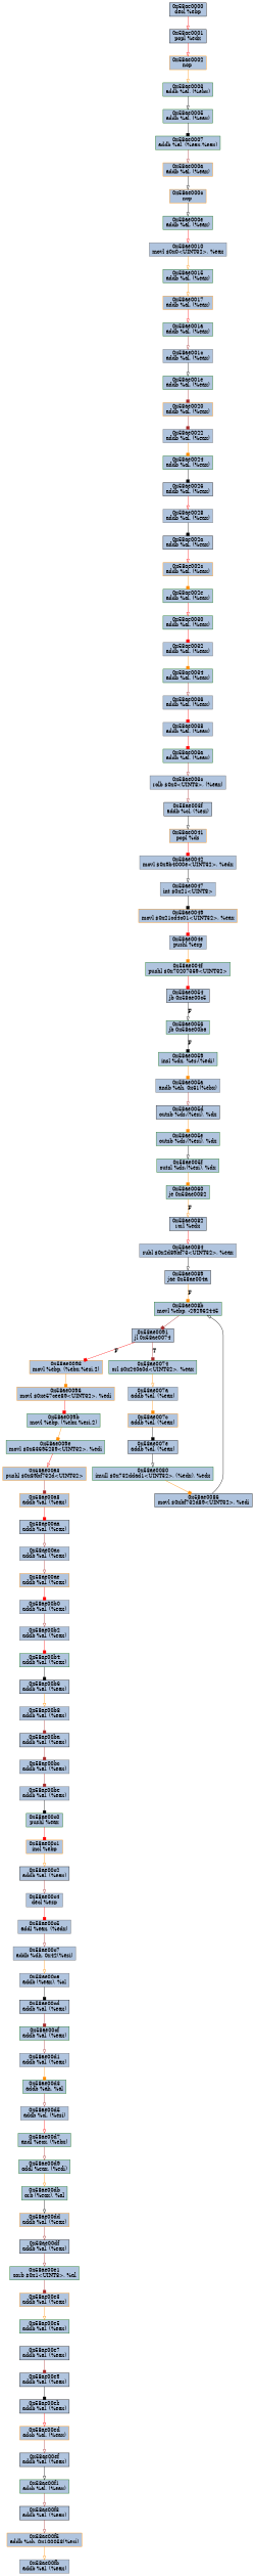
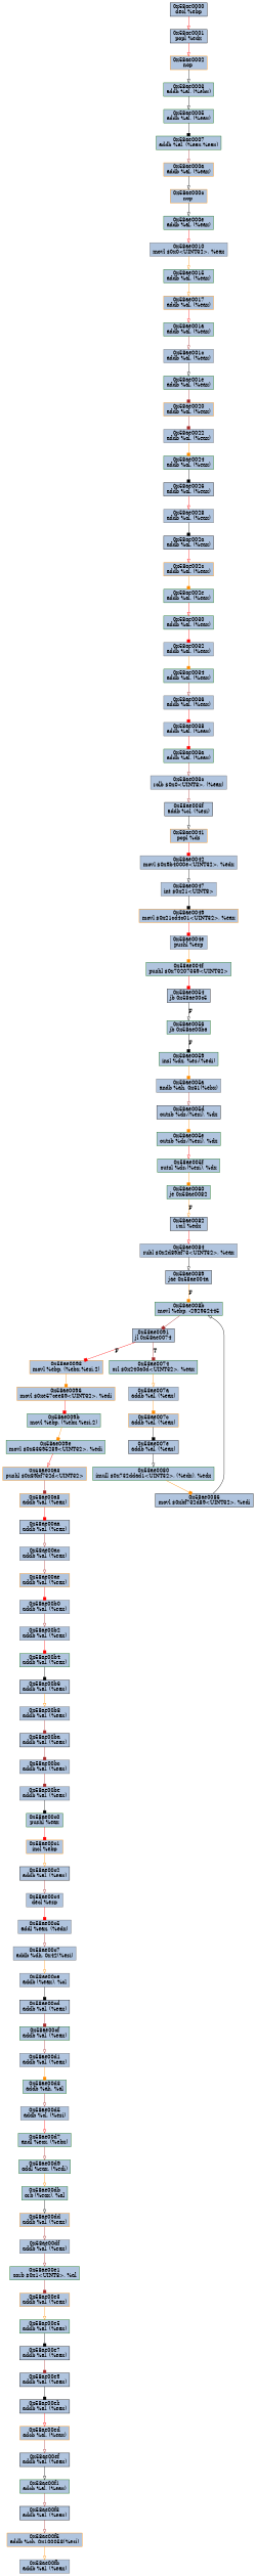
  digraph {
    node [color=darkgreen fillcolor=lightsteelblue shape=rectangle style=filled]
    edge [arrowhead=onormal color=brown]
    n1 [color=black label="0x58ae0000\ndecl %ebp"]
    n2 [color=black label="0x58ae0001\npopl %edx"]
    n3 [color=darkorange label="0x58ae0002\nnop "]
    n4 [label="0x58ae0003\naddb %al, (%ebx)"]
    n5 [label="0x58ae0005\naddb %al, (%eax)"]
    n6 [label="0x58ae0007\naddb %al, (%eax,%eax)"]
    n7 [color=darkorange label="0x58ae000a\naddb %al, (%eax)"]
    n8 [color=darkorange label="0x58ae000c\nnop "]
    n9 [label="0x58ae000e\naddb %al, (%eax)"]
    n10 [color=gray40 label="0x58ae0010\nmovl $0x0<UINT32>, %eax"]
    n11 [label="0x58ae0015\naddb %al, (%eax)"]
    n12 [color=darkorange label="0x58ae0017\naddb %al, (%eax)"]
    n13 [label="0x58ae001a\naddb %al, (%eax)"]
    n14 [color=gray40 label="0x58ae001c\naddb %al, (%eax)"]
    n15 [label="0x58ae001e\naddb %al, (%eax)"]
    n16 [color=darkorange label="0x58ae0020\naddb %al, (%eax)"]
    n17 [color=gray40 label="0x58ae0022\naddb %al, (%eax)"]
    n18 [label="0x58ae0024\naddb %al, (%eax)"]
    n19 [color=black label="0x58ae0026\naddb %al, (%eax)"]
    n20 [color=gray40 label="0x58ae0028\naddb %al, (%eax)"]
    n21 [color=black label="0x58ae002a\naddb %al, (%eax)"]
    n22 [color=darkorange label="0x58ae002c\naddb %al, (%eax)"]
    n23 [label="0x58ae002e\naddb %al, (%eax)"]
    n24 [label="0x58ae0030\naddb %al, (%eax)"]
    n25 [color=gray40 label="0x58ae0032\naddb %al, (%eax)"]
    n26 [label="0x58ae0034\naddb %al, (%eax)"]
    n27 [color=gray40 label="0x58ae0036\naddb %al, (%eax)"]
    n28 [color=gray40 label="0x58ae0038\naddb %al, (%eax)"]
    n29 [label="0x58ae003a\naddb %al, (%eax)"]
    n30 [color=gray40 label="0x58ae003c\nrolb $0x0<UINT8>, (%eax)"]
    n31 [color=black label="0x58ae003f\naddb %cl, (%esi)"]
    n32 [color=darkorange label="0x58ae0041\npopl %ds"]
    n33 [color=gray40 label="0x58ae0042\nmovl $0x9b4000e<UINT32>, %edx"]
    n34 [color=gray40 label="0x58ae0047\nint $0x21<UINT8>"]
    n35 [color=darkorange label="0x58ae0049\nmovl $0x21cd4c01<UINT32>, %eax"]
    n36 [color=gray40 label="0x58ae004e\npushl %esp"]
    n37 [label="0x58ae004f\npushl $0x70207369<UINT32>"]
    n38 [color=black label="0x58ae0054\njb 0x58ae00c5"]
    n39 [label="0x58ae0056\njb 0x58ae00ba"]
    n40 [label="0x58ae0059\ninsl %dx, %es:(%edi)"]
    n41 [color=gray40 label="0x58ae005a\nandb %ah, 0x61(%ebx)"]
    n42 [color=black label="0x58ae005d\noutsb %ds:(%esi), %dx"]
    n43 [label="0x58ae005e\noutsb %ds:(%esi), %dx"]
    n44 [label="0x58ae005f\noutsl %ds:(%esi), %dx"]
    n45 [label="0x58ae0060\nje 0x58ae0082"]
    n46 [color=black label="0x58ae0082\nrcrl %edx"]
    n47 [color=gray40 label="0x58ae0084\nsubl $0x2d89bf73<UINT32>, %eax"]
    n48 [color=black label="0x58ae0089\njae 0x58ae004a"]
    n49 [label="0x58ae008b\nmovl %ebp, -292962445"]
    n50 [color=black label="0x58ae0091\njl 0x58ae0074"]
    n51 [label="0x58ae0074\norl $0x240a0d<UINT32>, %eax"]
    n52 [color=darkorange label="0x58ae0093\nmovl %ebp, (%ebx,%esi,2)"]
    n53 [color=gray40 label="0x58ae007a\naddb %al, (%eax)"]
    n54 [color=darkorange label="0x58ae0096\nmovl $0xe57cee89<UINT32>, %edi"]
    n55 [color=darkorange label="0x58ae007c\naddb %al, (%eax)"]
    n56 [color=black label="0x58ae007e\naddb %al, (%eax)"]
    n57 [label="0x58ae0080\nimull $0x732ddad1<UINT32>, (%edx), %edx"]
    n58 [color=black label="0x58ae0086\nmovl $0xbf732d89<UINT32>, %edi"]
    n59 [label="0x58ae009b\nmovl %ebp, (%ebx,%esi,2)"]
    n60 [label="0x58ae009e\nmovl $0x63695289<UINT32>, %edi"]
    n61 [color=darkorange label="0x58ae00a3\npushl $0x89bf732d<UINT32>"]
    n62 [color=darkorange label="0x58ae00a8\naddb %al, (%eax)"]
    n63 [color=black label="0x58ae00aa\naddb %al, (%eax)"]
    n64 [color=gray40 label="0x58ae00ac\naddb %al, (%eax)"]
    n65 [color=darkorange label="0x58ae00ae\naddb %al, (%eax)"]
    n66 [color=gray40 label="0x58ae00b0\naddb %al, (%eax)"]
    n67 [color=gray40 label="0x58ae00b2\naddb %al, (%eax)"]
    n68 [label="0x58ae00b4\naddb %al, (%eax)"]
    n69 [color=black label="0x58ae00b6\naddb %al, (%eax)"]
    n70 [color=gray40 label="0x58ae00b8\naddb %al, (%eax)"]
    n71 [color=black label="0x58ae00ba\naddb %al, (%eax)"]
    n72 [color=gray40 label="0x58ae00bc\naddb %al, (%eax)"]
    n73 [color=gray40 label="0x58ae00be\naddb %al, (%eax)"]
    n74 [label="0x58ae00c0\npushl %eax"]
    n75 [color=darkorange label="0x58ae00c1\nincl %ebp"]
    n76 [color=black label="0x58ae00c2\naddb %al, (%eax)"]
    n77 [color=gray40 label="0x58ae00c4\ndecl %esp"]
    n78 [color=gray40 label="0x58ae00c5\naddl %eax, (%edx)"]
    n79 [color=gray40 label="0x58ae00c7\naddb %dh, 0x42(%esi)"]
    n80 [color=gray40 label="0x58ae00ca\naddb (%eax), %cl"]
    n81 [color=black label="0x58ae00cd\naddb %al, (%eax)"]
    n82 [label="0x58ae00cf\naddb %al, (%eax)"]
    n83 [color=gray40 label="0x58ae00d1\naddb %al, (%eax)"]
    n84 [label="0x58ae00d3\naddb %ah, %al"]
    n85 [color=gray40 label="0x58ae00d5\naddb %cl, (%esi)"]
    n86 [label="0x58ae00d7\nandl %ecx, (%ebx)"]
    n87 [label="0x58ae00d9\naddl %eax, (%edi)"]
    n88 [label="0x58ae00db\norb (%eax), %al"]
    n89 [color=darkorange label="0x58ae00dd\naddb %al, (%eax)"]
-   n90 [color=black label="0x58ae00df\naddb %al, (%eax)"]
+   n90 [color=gray40 label="0x58ae00df\naddb %al, (%eax)"]
    n91 [label="0x58ae00e1\nxorb $0x1<UINT8>, %al"]
    n92 [color=darkorange label="0x58ae00e3\naddb %al, (%eax)"]
    n93 [label="0x58ae00e5\naddb %al, (%eax)"]
    n94 [color=black label="0x58ae00e7\naddb %al, (%eax)"]
    n95 [color=black label="0x58ae00e9\naddb %al, (%eax)"]
    n96 [color=black label="0x58ae00eb\naddb %al, (%eax)"]
    n97 [color=darkorange label="0x58ae00ed\nadcb %al, (%eax)"]
    n98 [color=black label="0x58ae00ef\naddb %al, (%eax)"]
    n99 [label="0x58ae00f1\nadcb %al, (%eax)"]
    n100 [color=black label="0x58ae00f3\naddb %al, (%eax)"]
    n101 [color=darkorange label="0x58ae00f5\naddb %ch, 0x100058(%esi)"]
    n102 [color=gray40 label="0x58ae00fb\naddb %al, (%eax)"]
    n1 -> n2 [color=red]
    n2 -> n3 [color=red]
-   n3 -> n4 [color=darkorange]
+   n3 -> n4 [color=black]
    n4 -> n5 [color=black]
    n5 -> n6 [arrowhead=box color=black]
    n6 -> n7
    n7 -> n8 [color=black]
    n8 -> n9 [color=black]
    n9 -> n10 [color=red]
    n10 -> n11 [color=darkorange]
    n11 -> n12 [color=darkorange]
    n12 -> n13 [color=red]
    n13 -> n14
    n14 -> n15 [color=black]
    n15 -> n16 [arrowhead=box]
    n16 -> n17 [arrowhead=box]
    n17 -> n18 [arrowhead=box color=darkorange]
    n18 -> n19 [arrowhead=box color=black]
    n19 -> n20 [color=red]
    n20 -> n21 [arrowhead=box color=black]
    n21 -> n22 [color=red]
    n22 -> n23 [arrowhead=box color=darkorange]
    n23 -> n24 [color=red]
    n24 -> n25 [arrowhead=box color=red]
    n25 -> n26 [arrowhead=box color=darkorange]
    n26 -> n27
    n27 -> n28 [arrowhead=box color=red]
    n28 -> n29 [arrowhead=box color=red]
    n29 -> n30
    n30 -> n31
    n31 -> n32 [color=black]
    n32 -> n33 [arrowhead=box color=red]
    n33 -> n34 [color=black]
    n34 -> n35 [arrowhead=box color=black]
    n35 -> n36 [arrowhead=box color=red]
    n36 -> n37 [arrowhead=box color=darkorange]
    n37 -> n38 [arrowhead=box color=red]
    n38 -> n39 [color=black label=F]
    n39 -> n40 [arrowhead=box color=black label=F]
    n40 -> n41 [arrowhead=box color=darkorange]
    n41 -> n42
    n42 -> n43 [arrowhead=box color=darkorange]
-   n43 -> n44 [color=black]
+   n43 -> n44 [color=red]
    n44 -> n45 [arrowhead=box color=darkorange]
    n45 -> n46 [color=darkorange label=F]
    n46 -> n47 [color=red]
    n47 -> n48 [color=black]
    n48 -> n49 [arrowhead=box color=darkorange label=F]
    n49 -> n50 [arrowhead=box]
    n50 -> n51 [arrowhead=box label=T]
    n50 -> n52 [arrowhead=box color=red label=F]
    n51 -> n53 [color=darkorange]
    n52 -> n54 [arrowhead=box color=darkorange]
    n53 -> n55 [arrowhead=box color=darkorange]
    n54 -> n59 [arrowhead=box color=red]
    n55 -> n56 [arrowhead=box color=black]
    n56 -> n57 [color=black]
    n57 -> n58 [arrowhead=box color=darkorange]
    n58 -> n49 [color=black]
    n59 -> n60 [arrowhead=box color=darkorange]
    n60 -> n61 [color=red]
    n61 -> n62 [arrowhead=box]
    n62 -> n63 [arrowhead=box color=red]
    n63 -> n64
    n64 -> n65
    n65 -> n66 [arrowhead=box color=red]
    n66 -> n67
    n67 -> n68 [arrowhead=box color=red]
    n68 -> n69 [arrowhead=box color=black]
    n69 -> n70 [color=darkorange]
    n70 -> n71 [arrowhead=box]
    n71 -> n72 [arrowhead=box]
    n72 -> n73 [arrowhead=box]
    n73 -> n74 [arrowhead=box color=black]
    n74 -> n75 [arrowhead=box color=red]
    n75 -> n76 [color=darkorange]
    n76 -> n77
    n77 -> n78 [arrowhead=box color=red]
    n78 -> n79
    n79 -> n80 [color=darkorange]
    n80 -> n81 [arrowhead=box color=black]
    n81 -> n82 [arrowhead=box]
    n82 -> n83
    n83 -> n84 [arrowhead=box color=darkorange]
    n84 -> n85
    n85 -> n86 [color=red]
    n86 -> n87
    n87 -> n88 [color=darkorange]
    n88 -> n89 [color=black]
    n89 -> n90
    n90 -> n91
    n91 -> n92 [arrowhead=box]
    n92 -> n93 [color=darkorange]
+   n93 -> n94 [arrowhead=box color=black]
    n94 -> n95 [arrowhead=box]
    n95 -> n96 [arrowhead=box color=black]
    n96 -> n97 [color=red]
    n97 -> n98
    n98 -> n99 [color=black]
    n99 -> n100
    n100 -> n101
    n101 -> n102 [color=darkorange]
  }
